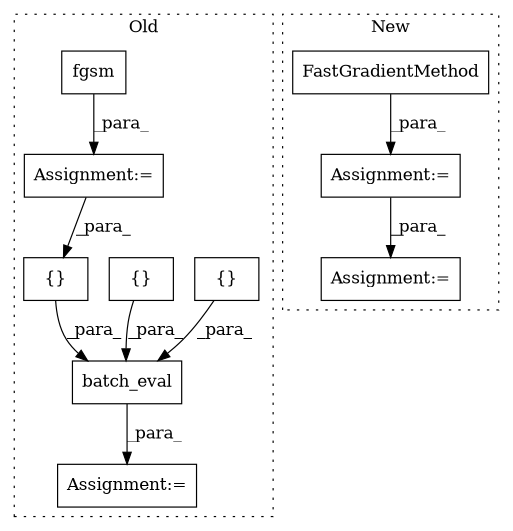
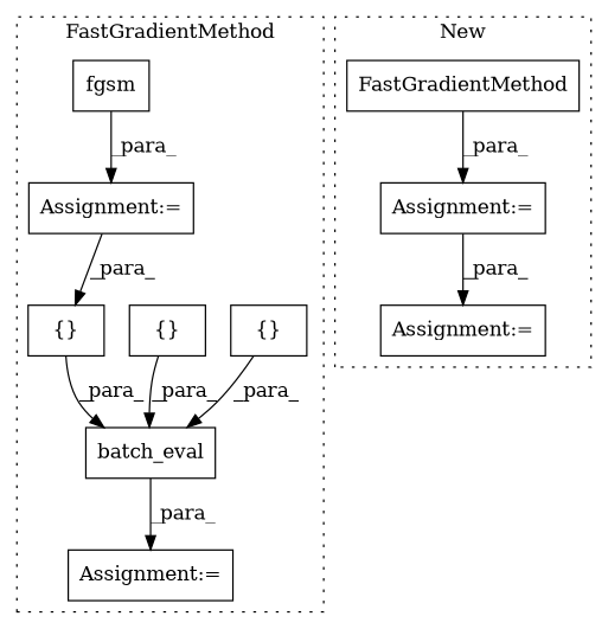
  digraph {
    node [a=7 l=1 shape=box]
    n1 [a=4 l="1,1" label="{}" s="2842,2848"]
    n2 [label="Assignment:=" s=2800]
    n3 [a=4 l="1,1" label="{}" s="2829,2831"]
    n4 [a=32 l="11,1" label=batch_eval s="2801,2879"]
    n5 [a=4 l="1,1" label="{}" s="2859,2866"]
    n6 [a=32 l="5,1" label=fgsm s="2708,2730"]
    n7 [label="Assignment:=" s=2707]
    n8 [a=32 l="19,1" label=FastGradientMethod s="2506,2538"]
    n9 [label="Assignment:=" s=2557]
    n10 [label="Assignment:=" s=2505]
    subgraph cluster_1 {
-     label=Old
+     label=FastGradientMethod
      style=dotted
      n1
      n2
      n3
      n4
      n5
      n6
      n7
    }
    subgraph cluster_2 {
      label=New
      style=dotted
      n8
      n9
      n10
    }
    n1 -> n4 [label=_para_]
    n3 -> n4 [label=_para_]
    n4 -> n2 [label=_para_]
    n5 -> n4 [label=_para_]
    n6 -> n7 [label=_para_]
    n7 -> n1 [label=_para_]
    n8 -> n10 [label=_para_]
    n10 -> n9 [label=_para_]
  }
